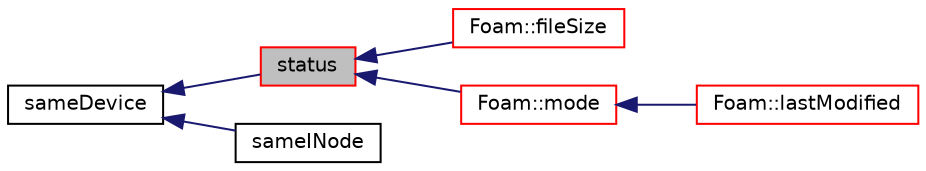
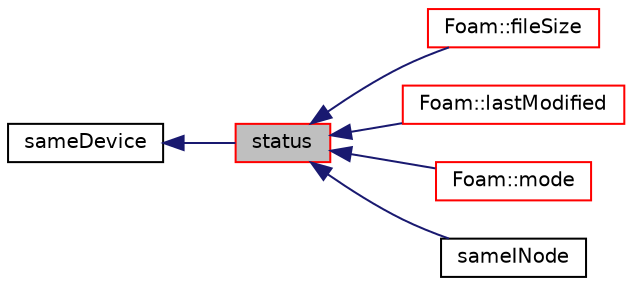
  digraph {
    rankdir=LR
    node [color=red fontname=Helvetica fontsize=10 shape=record]
    edge [color=midnightblue dir=back fontname=Helvetica fontsize=10 labelfontname=Helvetica labelfontsize=10 style=solid]
    n1 [fillcolor=grey75 fontcolor=black height=0.2 label=status style=filled width=0.4]
    n2 [height=0.2 label="Foam::fileSize" width=0.4]
    n3 [height=0.2 label="Foam::lastModified" width=0.4]
    n4 [height=0.2 label="Foam::mode" width=0.4]
    n5 [color=black height=0.2 label=sameINode width=0.4]
    n6 [color=black height=0.2 label=sameDevice width=0.4]
    n1 -> n2
-   n4 -> n3
+   n1 -> n3
    n1 -> n4
-   n6 -> n5
+   n1 -> n5
    n6 -> n1
  }
